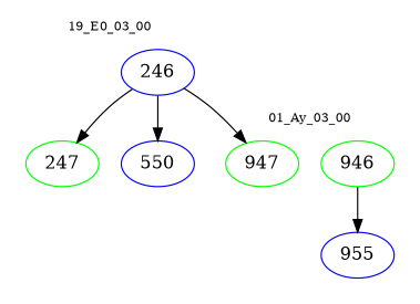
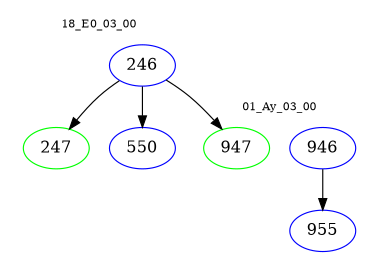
  digraph {
    node [color=blue]
    edge [color=black]
-   n1 [color=green label=946]
+   n1 [label=946]
    n2 [color=green label=947]
    n3 [label=955]
    n4 [label=246]
    n5 [color=green label=247]
    n6 [label=550]
    subgraph cluster_1 {
      color=white
      fontsize=10
      label="01_Ay_03_00"
      n1
      n2
      n3
    }
    subgraph cluster_2 {
      color=white
      fontsize=10
-     label="19_E0_03_00"
+     label="18_E0_03_00"
      n4
      n5
      n6
    }
    n1 -> n3
    n4 -> n2
    n4 -> n5
    n4 -> n6
  }
